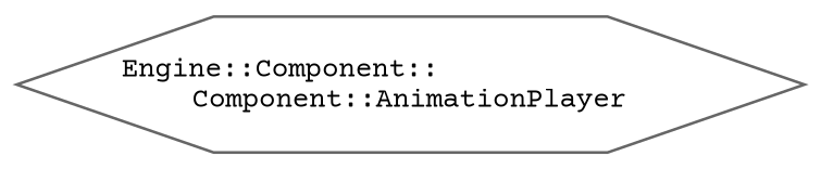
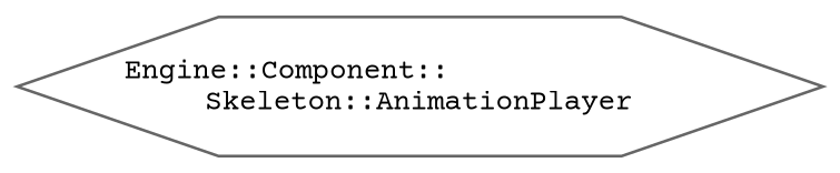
  digraph {
    rankdir=TB
    fontname="Courier Prime"
-   n1 [color=grey40 fillcolor=white fontname="Courier Prime" fontsize=10 height=0.2 label="Engine::Component::\lComponent::AnimationPlayer" shape=hexagon style=filled width=0.4]
+   n1 [color=grey40 fillcolor=white fontname="Courier Prime" fontsize=10 height=0.2 label="Engine::Component::\lSkeleton::AnimationPlayer" shape=hexagon style=filled width=0.4]
  }
